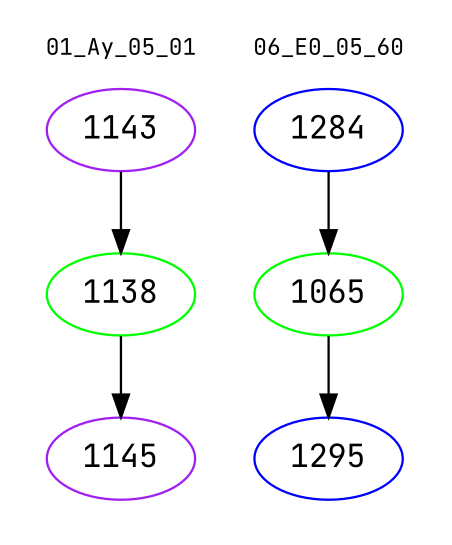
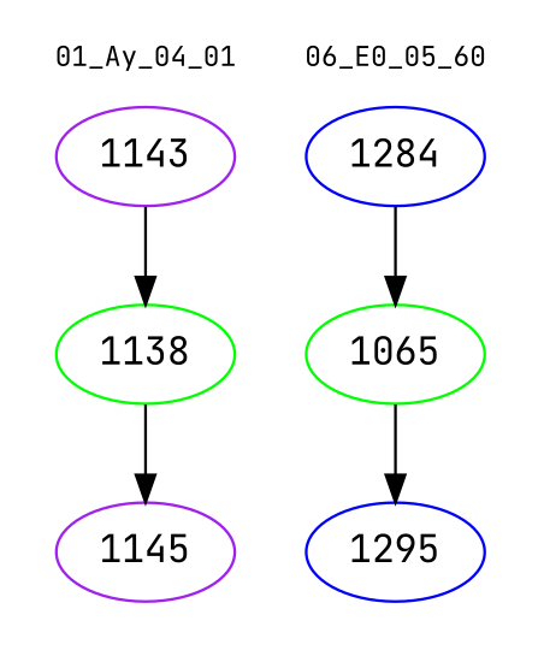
  digraph {
    fontname="JetBrains Mono"
    node [color=purple fontname="JetBrains Mono"]
    edge [color=black fontname="JetBrains Mono"]
    n1 [label=1143]
    n2 [color=green label=1138]
    n3 [label=1145]
    n4 [color=blue label=1284]
    n5 [color=green label=1065]
    n6 [color=blue label=1295]
    subgraph cluster_1 {
      color=white
      fontsize=10
-     label="01_Ay_05_01"
+     label="01_Ay_04_01"
      n1
      n2
      n3
    }
    subgraph cluster_2 {
      color=white
      fontsize=10
      label="06_E0_05_60"
      n4
      n5
      n6
    }
    n1 -> n2
    n2 -> n3
    n4 -> n5
    n5 -> n6
  }
